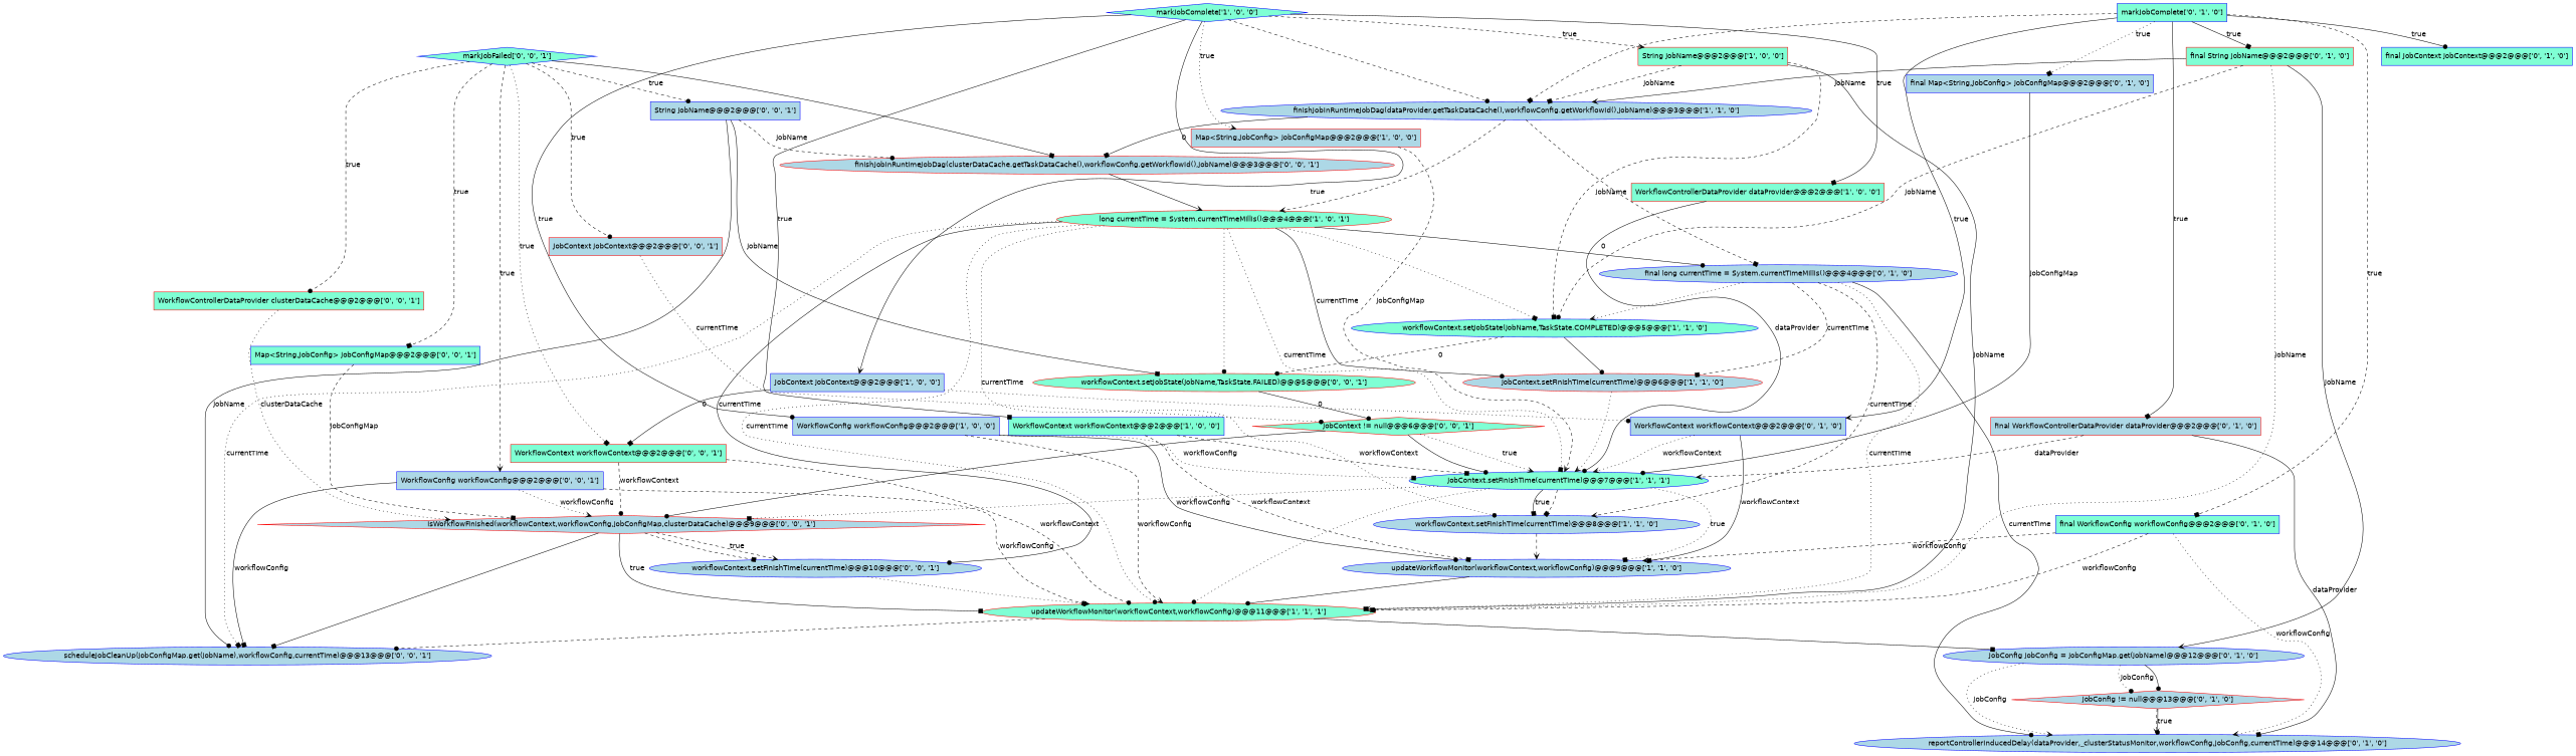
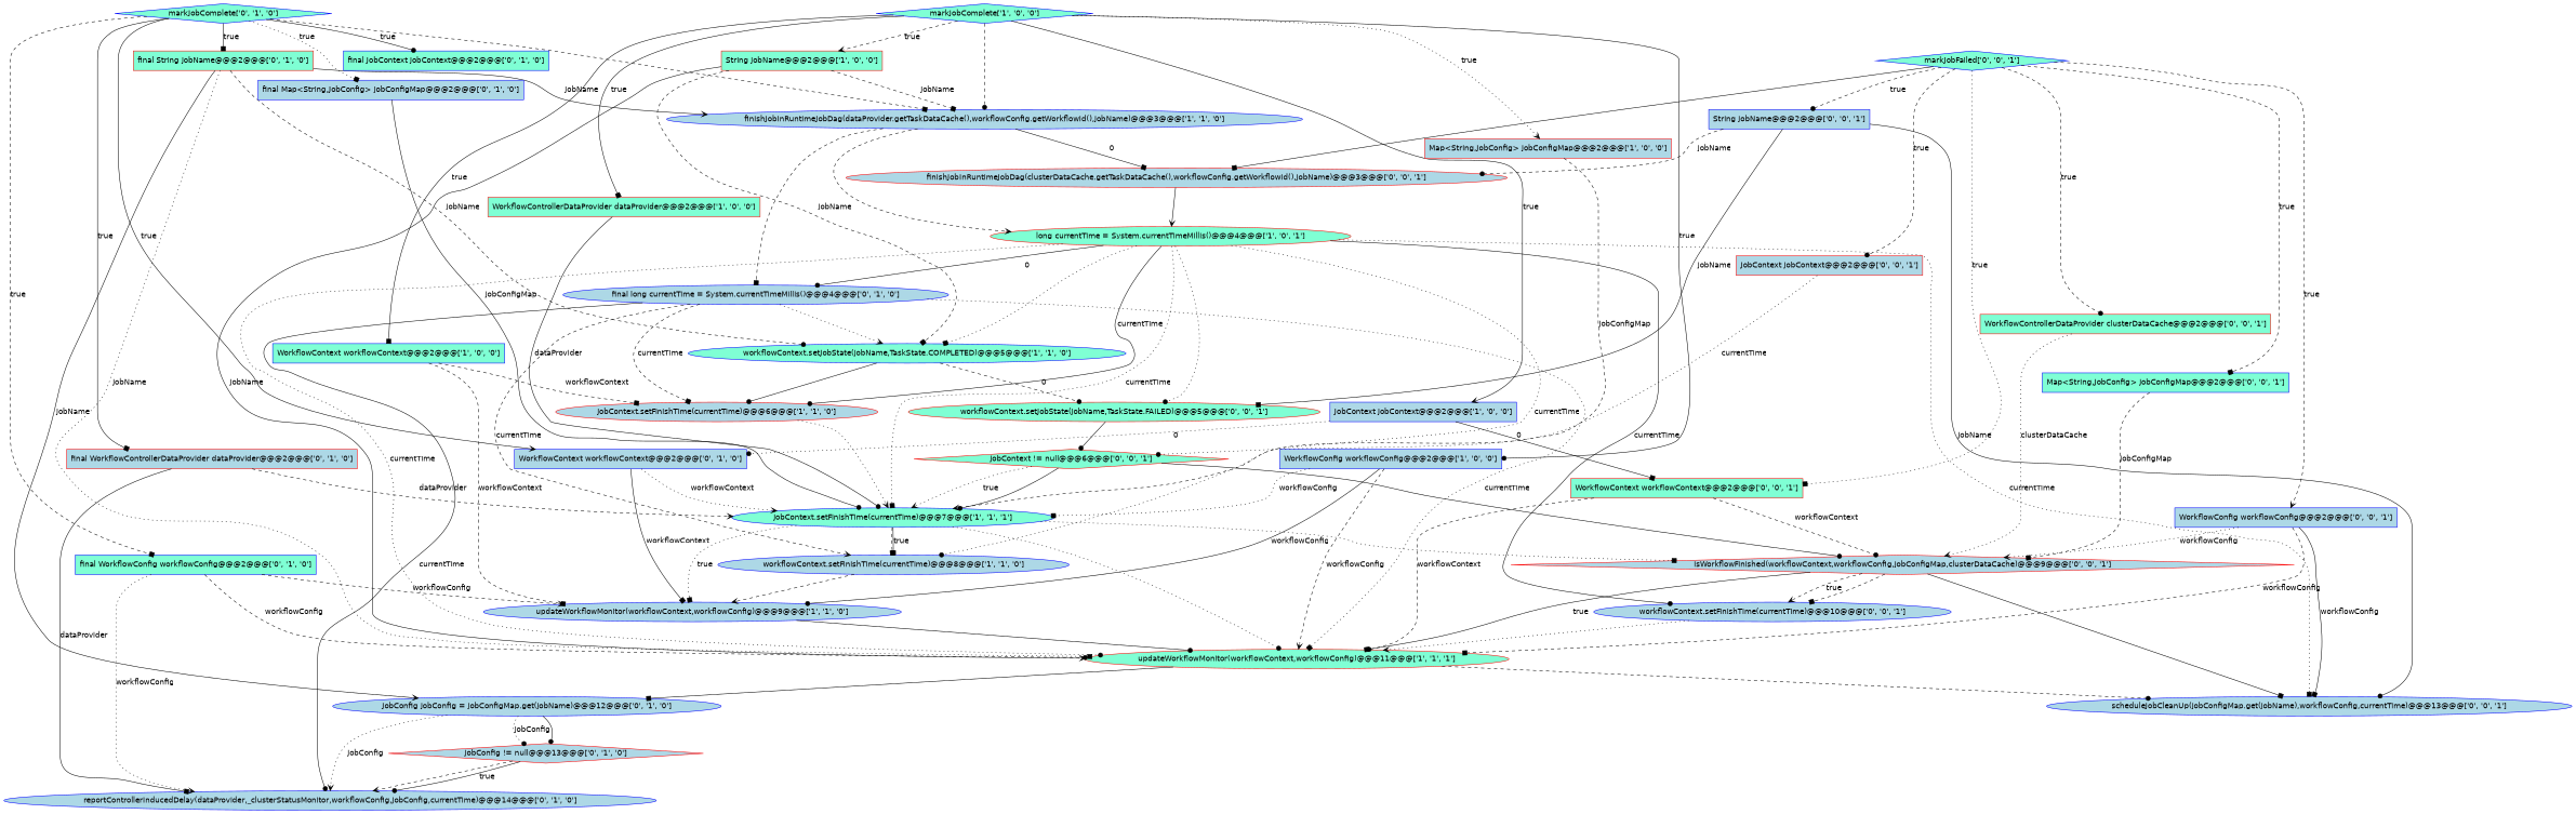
  digraph {
    fontname="DejaVu Sans"
    node [color=blue fillcolor=lightblue fontname="DejaVu Sans" shape=box style=filled]
    edge [arrowhead=box fontname="DejaVu Sans" style=solid]
    n1 [color=red fillcolor=aquamarine label="workflowContext.setJobState(jobName,TaskState.FAILED)@@@5@@@['0', '0', '1']" shape=ellipse]
    n2 [color=red fillcolor=aquamarine label="jobContext != null@@@6@@@['0', '0', '1']" shape=diamond]
    n3 [color=red label="isWorkflowFinished(workflowContext,workflowConfig,jobConfigMap,clusterDataCache)@@@9@@@['0', '0', '1']" shape=diamond]
    n4 [fillcolor=aquamarine label="jobContext.setFinishTime(currentTime)@@@7@@@['1', '1', '1']" shape=ellipse]
    n5 [color=red fillcolor=aquamarine label="updateWorkflowMonitor(workflowContext,workflowConfig)@@@11@@@['1', '1', '1']" shape=ellipse]
    n6 [label="workflowContext.setFinishTime(currentTime)@@@10@@@['0', '0', '1']" shape=ellipse]
    n7 [label="scheduleJobCleanUp(jobConfigMap.get(jobName),workflowConfig,currentTime)@@@13@@@['0', '0', '1']" shape=ellipse]
    n8 [label="updateWorkflowMonitor(workflowContext,workflowConfig)@@@9@@@['1', '1', '0']" shape=ellipse]
    n9 [label="workflowContext.setFinishTime(currentTime)@@@8@@@['1', '1', '0']" shape=ellipse]
    n10 [fillcolor=aquamarine label="WorkflowContext workflowContext@@@2@@@['1', '0', '0']"]
    n11 [fillcolor=aquamarine label="markJobComplete['1', '0', '0']" shape=diamond]
    n12 [label="JobContext jobContext@@@2@@@['1', '0', '0']"]
    n13 [color=red label="Map<String,JobConfig> jobConfigMap@@@2@@@['1', '0', '0']"]
    n14 [label="finishJobInRuntimeJobDag(dataProvider.getTaskDataCache(),workflowConfig.getWorkflowId(),jobName)@@@3@@@['1', '1', '0']" shape=ellipse]
    n15 [color=red fillcolor=aquamarine label="WorkflowControllerDataProvider dataProvider@@@2@@@['1', '0', '0']"]
    n16 [label="WorkflowConfig workflowConfig@@@2@@@['1', '0', '0']"]
    n17 [color=red fillcolor=aquamarine label="String jobName@@@2@@@['1', '0', '0']"]
    n18 [label="WorkflowContext workflowContext@@@2@@@['0', '1', '0']"]
    n19 [color=red fillcolor=aquamarine label="WorkflowContext workflowContext@@@2@@@['0', '0', '1']"]
    n20 [color=red label="finishJobInRuntimeJobDag(clusterDataCache.getTaskDataCache(),workflowConfig.getWorkflowId(),jobName)@@@3@@@['0', '0', '1']" shape=ellipse]
    n21 [label="final long currentTime = System.currentTimeMillis()@@@4@@@['0', '1', '0']" shape=ellipse]
    n22 [color=red fillcolor=aquamarine label="long currentTime = System.currentTimeMillis()@@@4@@@['1', '0', '1']" shape=ellipse]
    n23 [fillcolor=aquamarine label="workflowContext.setJobState(jobName,TaskState.COMPLETED)@@@5@@@['1', '1', '0']" shape=ellipse]
    n24 [label="JobConfig jobConfig = jobConfigMap.get(jobName)@@@12@@@['0', '1', '0']" shape=ellipse]
    n25 [color=red fillcolor=aquamarine label="final String jobName@@@2@@@['0', '1', '0']"]
    n26 [label="reportControllerInducedDelay(dataProvider,_clusterStatusMonitor,workflowConfig,jobConfig,currentTime)@@@14@@@['0', '1', '0']" shape=ellipse]
    n27 [color=red label="jobConfig != null@@@13@@@['0', '1', '0']" shape=diamond]
    n28 [color=red label="jobContext.setFinishTime(currentTime)@@@6@@@['1', '1', '0']" shape=ellipse]
    n29 [label="WorkflowConfig workflowConfig@@@2@@@['0', '0', '1']"]
    n30 [fillcolor=aquamarine label="markJobFailed['0', '0', '1']" shape=diamond]
    n31 [color=red label="JobContext jobContext@@@2@@@['0', '0', '1']"]
    n32 [color=red fillcolor=aquamarine label="WorkflowControllerDataProvider clusterDataCache@@@2@@@['0', '0', '1']"]
    n33 [fillcolor=aquamarine label="Map<String,JobConfig> jobConfigMap@@@2@@@['0', '0', '1']"]
    n34 [label="String jobName@@@2@@@['0', '0', '1']"]
-   n35 [fillcolor=aquamarine label="markJobComplete['0', '1', '0']"]
+   n35 [fillcolor=aquamarine label="markJobComplete['0', '1', '0']" shape=diamond]
    n36 [fillcolor=aquamarine label="final JobContext jobContext@@@2@@@['0', '1', '0']"]
    n37 [label="final Map<String,JobConfig> jobConfigMap@@@2@@@['0', '1', '0']"]
    n38 [color=red label="final WorkflowControllerDataProvider dataProvider@@@2@@@['0', '1', '0']"]
    n39 [fillcolor=aquamarine label="final WorkflowConfig workflowConfig@@@2@@@['0', '1', '0']"]
    n1 -> n2 [arrowhead=dot]
    n2 -> n3 [arrowhead=dot]
    n2 -> n4 [arrowhead=vee label=true style=dotted]
    n2 -> n4 [arrowhead=dot]
    n3 -> n5 [label=true]
    n3 -> n6 [arrowhead=vee label=true style=dashed]
    n3 -> n6 [style=dashed]
    n3 -> n7
    n4 -> n3 [style=dotted]
    n4 -> n5 [arrowhead=dot style=dotted]
    n4 -> n8 [label=true style=dotted]
    n4 -> n9 [style=dashed]
    n4 -> n9 [label=true]
    n5 -> n7 [arrowhead=dot style=dashed]
    n5 -> n24
    n6 -> n5 [arrowhead=vee style=dotted]
    n8 -> n5 [arrowhead=dot]
    n9 -> n8 [arrowhead=vee style=dashed]
-   n10 -> n4 [label=workflowContext style=dashed]
+   n10 -> n28 [label=workflowContext style=dashed]
    n10 -> n8 [label=workflowContext style=dashed]
    n11 -> n10 [label=true]
    n11 -> n12 [arrowhead=vee label=true]
    n11 -> n13 [arrowhead=vee label=true style=dotted]
    n11 -> n14 [arrowhead=dot style=dashed]
    n11 -> n15 [label=true]
    n11 -> n16 [arrowhead=dot label=true]
    n11 -> n17 [arrowhead=vee label=true style=dashed]
    n12 -> n18 [arrowhead=dot label=0 style=dotted]
    n12 -> n19 [label=0]
    n13 -> n4 [arrowhead=vee label=jobConfigMap style=dashed]
    n14 -> n20 [label=0]
    n14 -> n21 [style=dashed]
    n14 -> n22 [arrowhead=vee style=dashed]
    n15 -> n4 [arrowhead=dot label=dataProvider]
    n16 -> n4 [label=workflowConfig style=dotted]
    n16 -> n5 [arrowhead=vee label=workflowConfig style=dashed]
    n16 -> n8 [arrowhead=dot label=workflowConfig]
    n17 -> n5 [arrowhead=vee label=jobName]
    n17 -> n14 [label=jobName style=dashed]
    n17 -> n23 [label=jobName style=dashed]
    n18 -> n4 [arrowhead=vee label=workflowContext style=dotted]
    n18 -> n8 [label=workflowContext]
    n19 -> n3 [arrowhead=dot label=workflowContext style=dashed]
    n19 -> n5 [arrowhead=dot label=workflowContext style=dashed]
    n20 -> n22 [arrowhead=vee]
    n21 -> n5 [label=currentTime style=dotted]
    n21 -> n9 [arrowhead=vee label=currentTime style=dashed]
    n21 -> n23 [arrowhead=vee style=dotted]
    n21 -> n26 [arrowhead=dot label=currentTime]
    n21 -> n28 [label=currentTime style=dashed]
    n22 -> n1 [arrowhead=dot style=dotted]
    n22 -> n4 [label=currentTime style=dotted]
    n22 -> n5 [arrowhead=dot label=currentTime style=dotted]
    n22 -> n6 [arrowhead=dot label=currentTime]
    n22 -> n7 [label=currentTime style=dotted]
    n22 -> n9 [arrowhead=dot label=currentTime style=dotted]
    n22 -> n21 [arrowhead=dot label=0]
    n22 -> n23 [style=dotted]
    n22 -> n28 [arrowhead=dot label=currentTime]
    n23 -> n1 [arrowhead=dot label=0 style=dashed]
    n23 -> n28 [arrowhead=dot]
    n24 -> n26 [arrowhead=vee label=jobConfig style=dotted]
    n24 -> n27 [arrowhead=dot label=jobConfig style=dotted]
    n24 -> n27 [arrowhead=dot]
    n25 -> n5 [label=jobName style=dotted]
    n25 -> n14 [arrowhead=vee label=jobName]
    n25 -> n23 [arrowhead=dot label=jobName style=dashed]
    n25 -> n24 [arrowhead=vee label=jobName]
    n27 -> n26 [arrowhead=vee style=dashed]
    n27 -> n26 [arrowhead=dot label=true]
    n28 -> n4 [arrowhead=vee style=dotted]
    n29 -> n3 [arrowhead=vee label=workflowConfig style=dotted]
    n29 -> n5 [label=workflowConfig style=dashed]
    n29 -> n7 [label=workflowConfig]
    n30 -> n19 [label=true style=dotted]
    n30 -> n20
    n30 -> n29 [arrowhead=vee label=true style=dashed]
    n30 -> n31 [arrowhead=dot label=true style=dashed]
    n30 -> n32 [arrowhead=dot label=true style=dashed]
    n30 -> n33 [label=true style=dashed]
    n30 -> n34 [arrowhead=dot label=true style=dashed]
    n31 -> n2 [arrowhead=dot label=currentTime style=dotted]
    n32 -> n3 [arrowhead=vee label=clusterDataCache style=dotted]
    n33 -> n3 [label=jobConfigMap style=dashed]
    n34 -> n1 [label=jobName]
    n34 -> n7 [arrowhead=dot label=jobName]
    n34 -> n20 [arrowhead=dot label=jobName style=dashed]
    n35 -> n14 [style=dashed]
    n35 -> n18 [arrowhead=vee label=true]
    n35 -> n25 [label=true]
    n35 -> n36 [arrowhead=dot label=true]
    n35 -> n37 [label=true style=dotted]
    n35 -> n38 [label=true]
    n35 -> n39 [label=true style=dashed]
    n37 -> n4 [arrowhead=dot label=jobConfigMap]
    n38 -> n4 [arrowhead=vee label=dataProvider style=dashed]
    n38 -> n26 [label=dataProvider]
    n39 -> n5 [arrowhead=dot label=workflowConfig style=dashed]
    n39 -> n8 [arrowhead=vee label=workflowConfig style=dashed]
    n39 -> n26 [arrowhead=vee label=workflowConfig style=dotted]
  }
